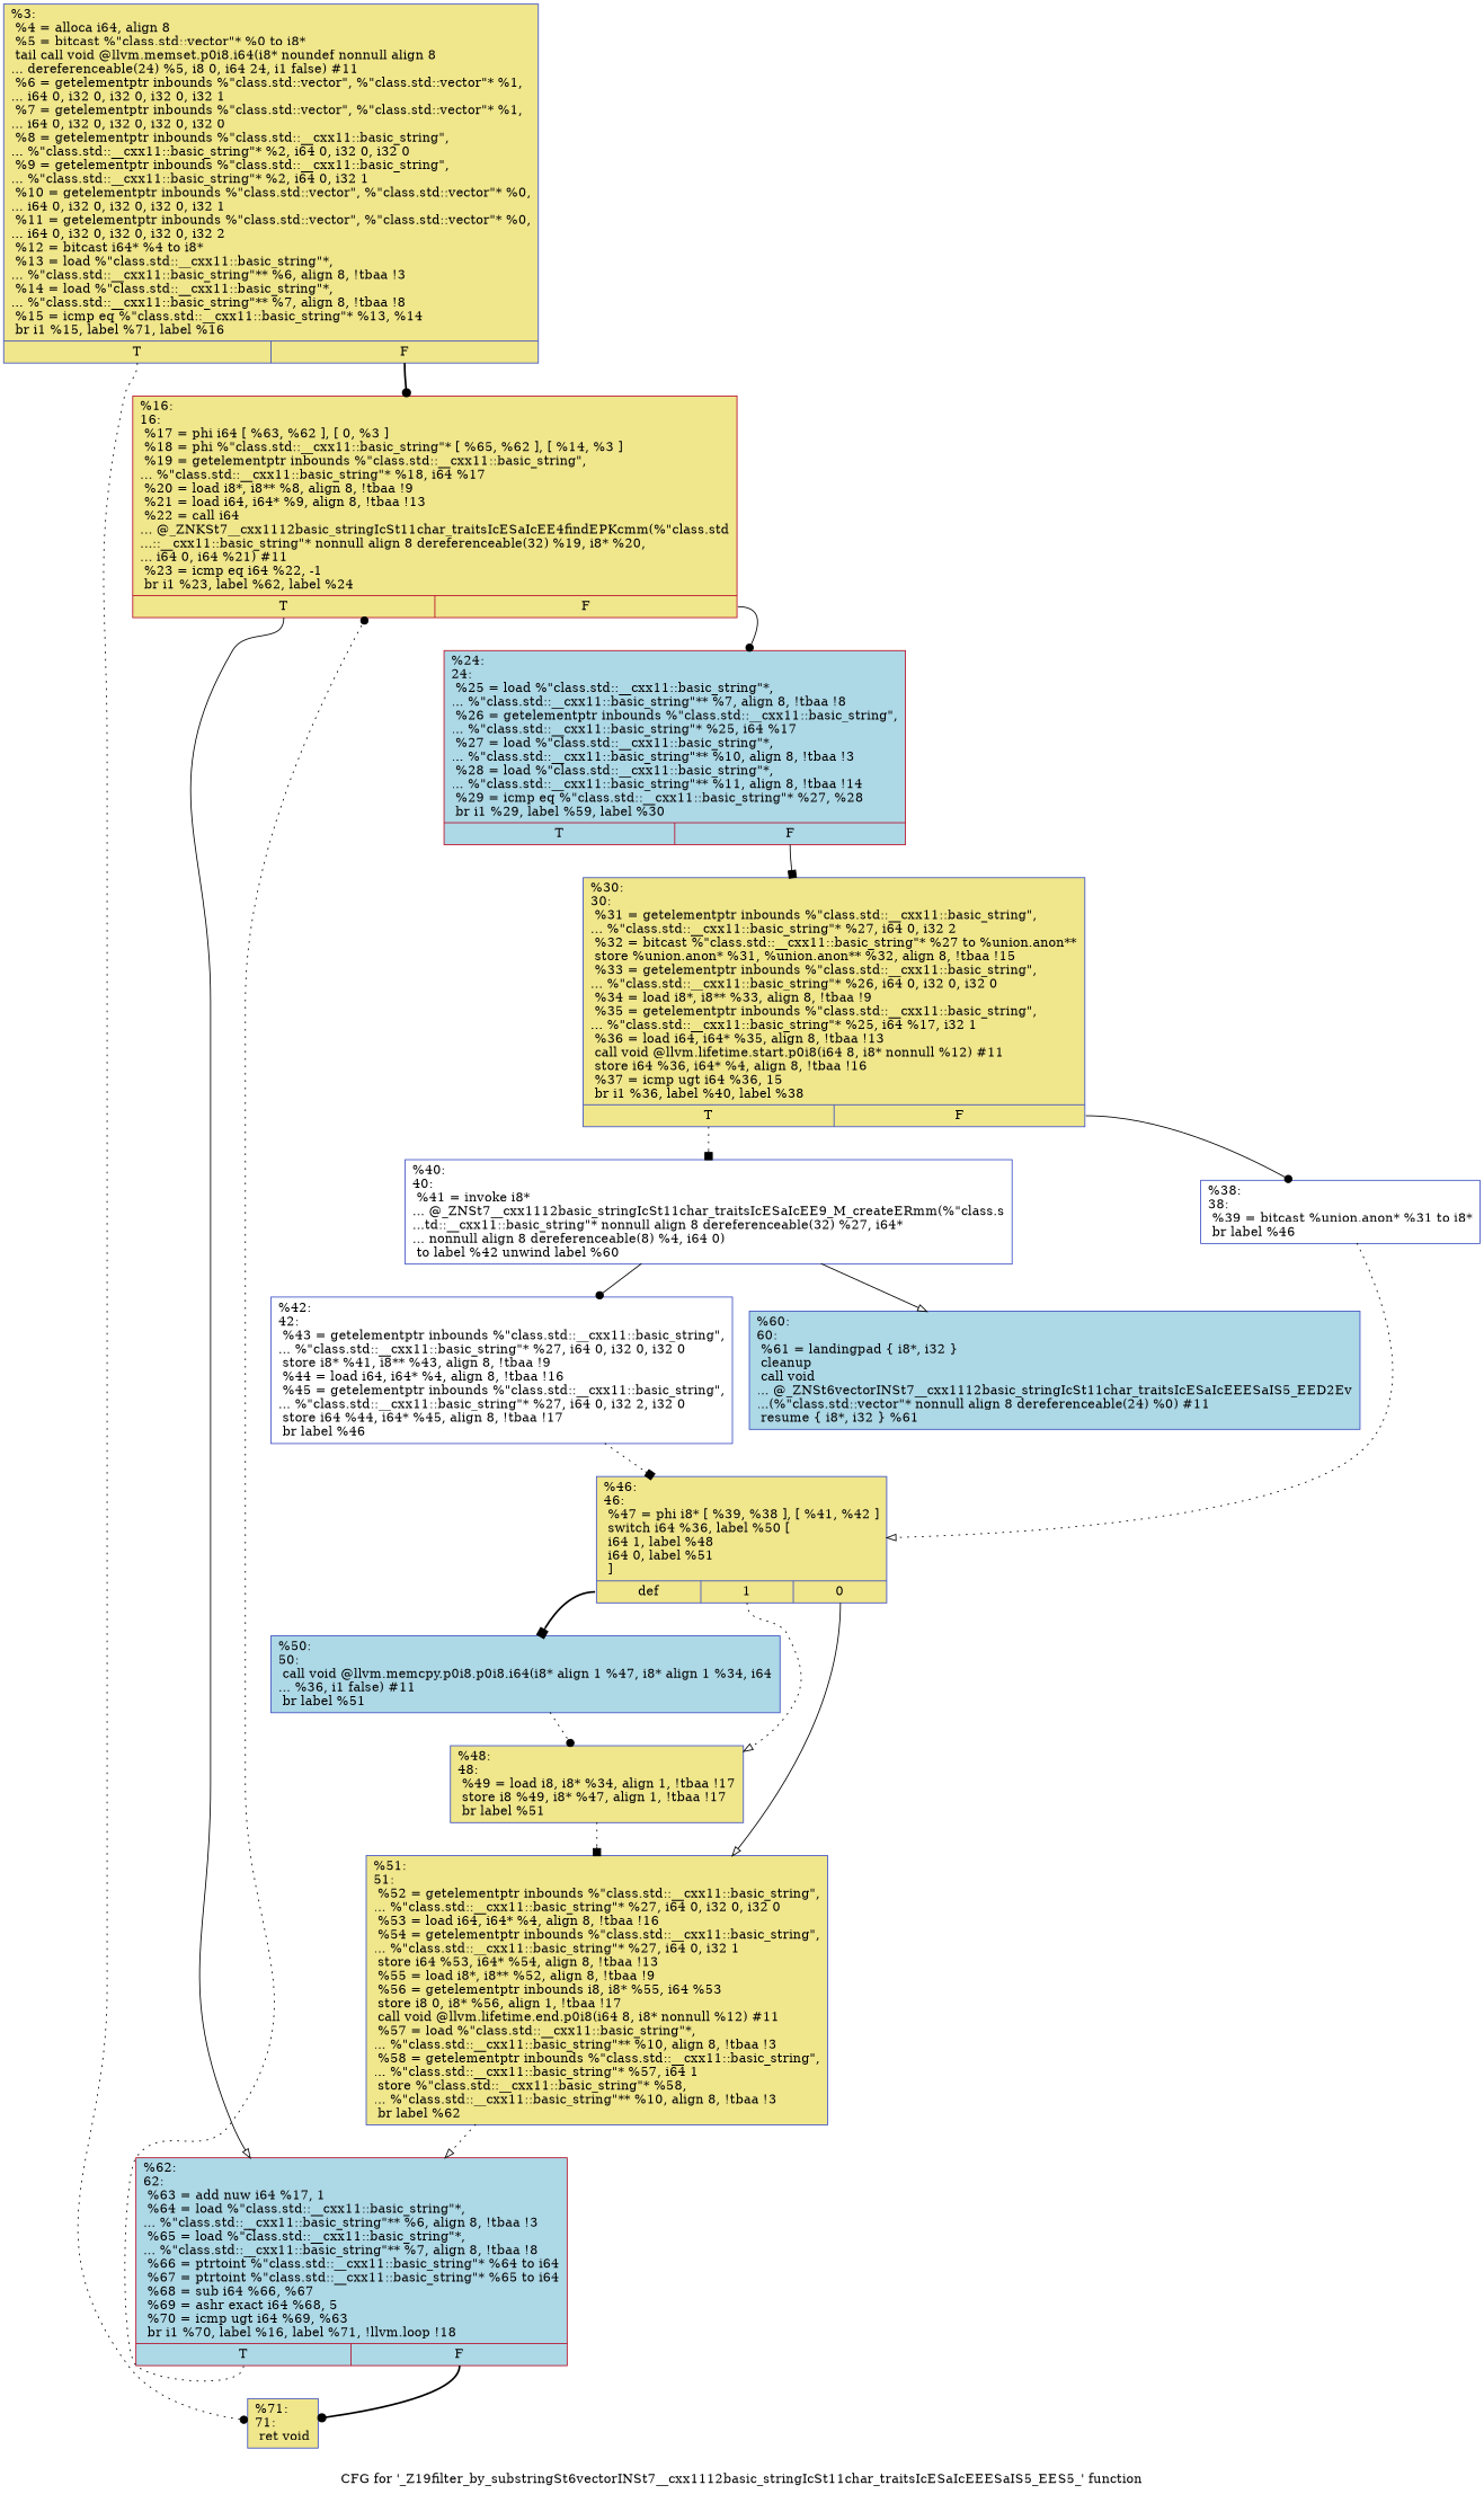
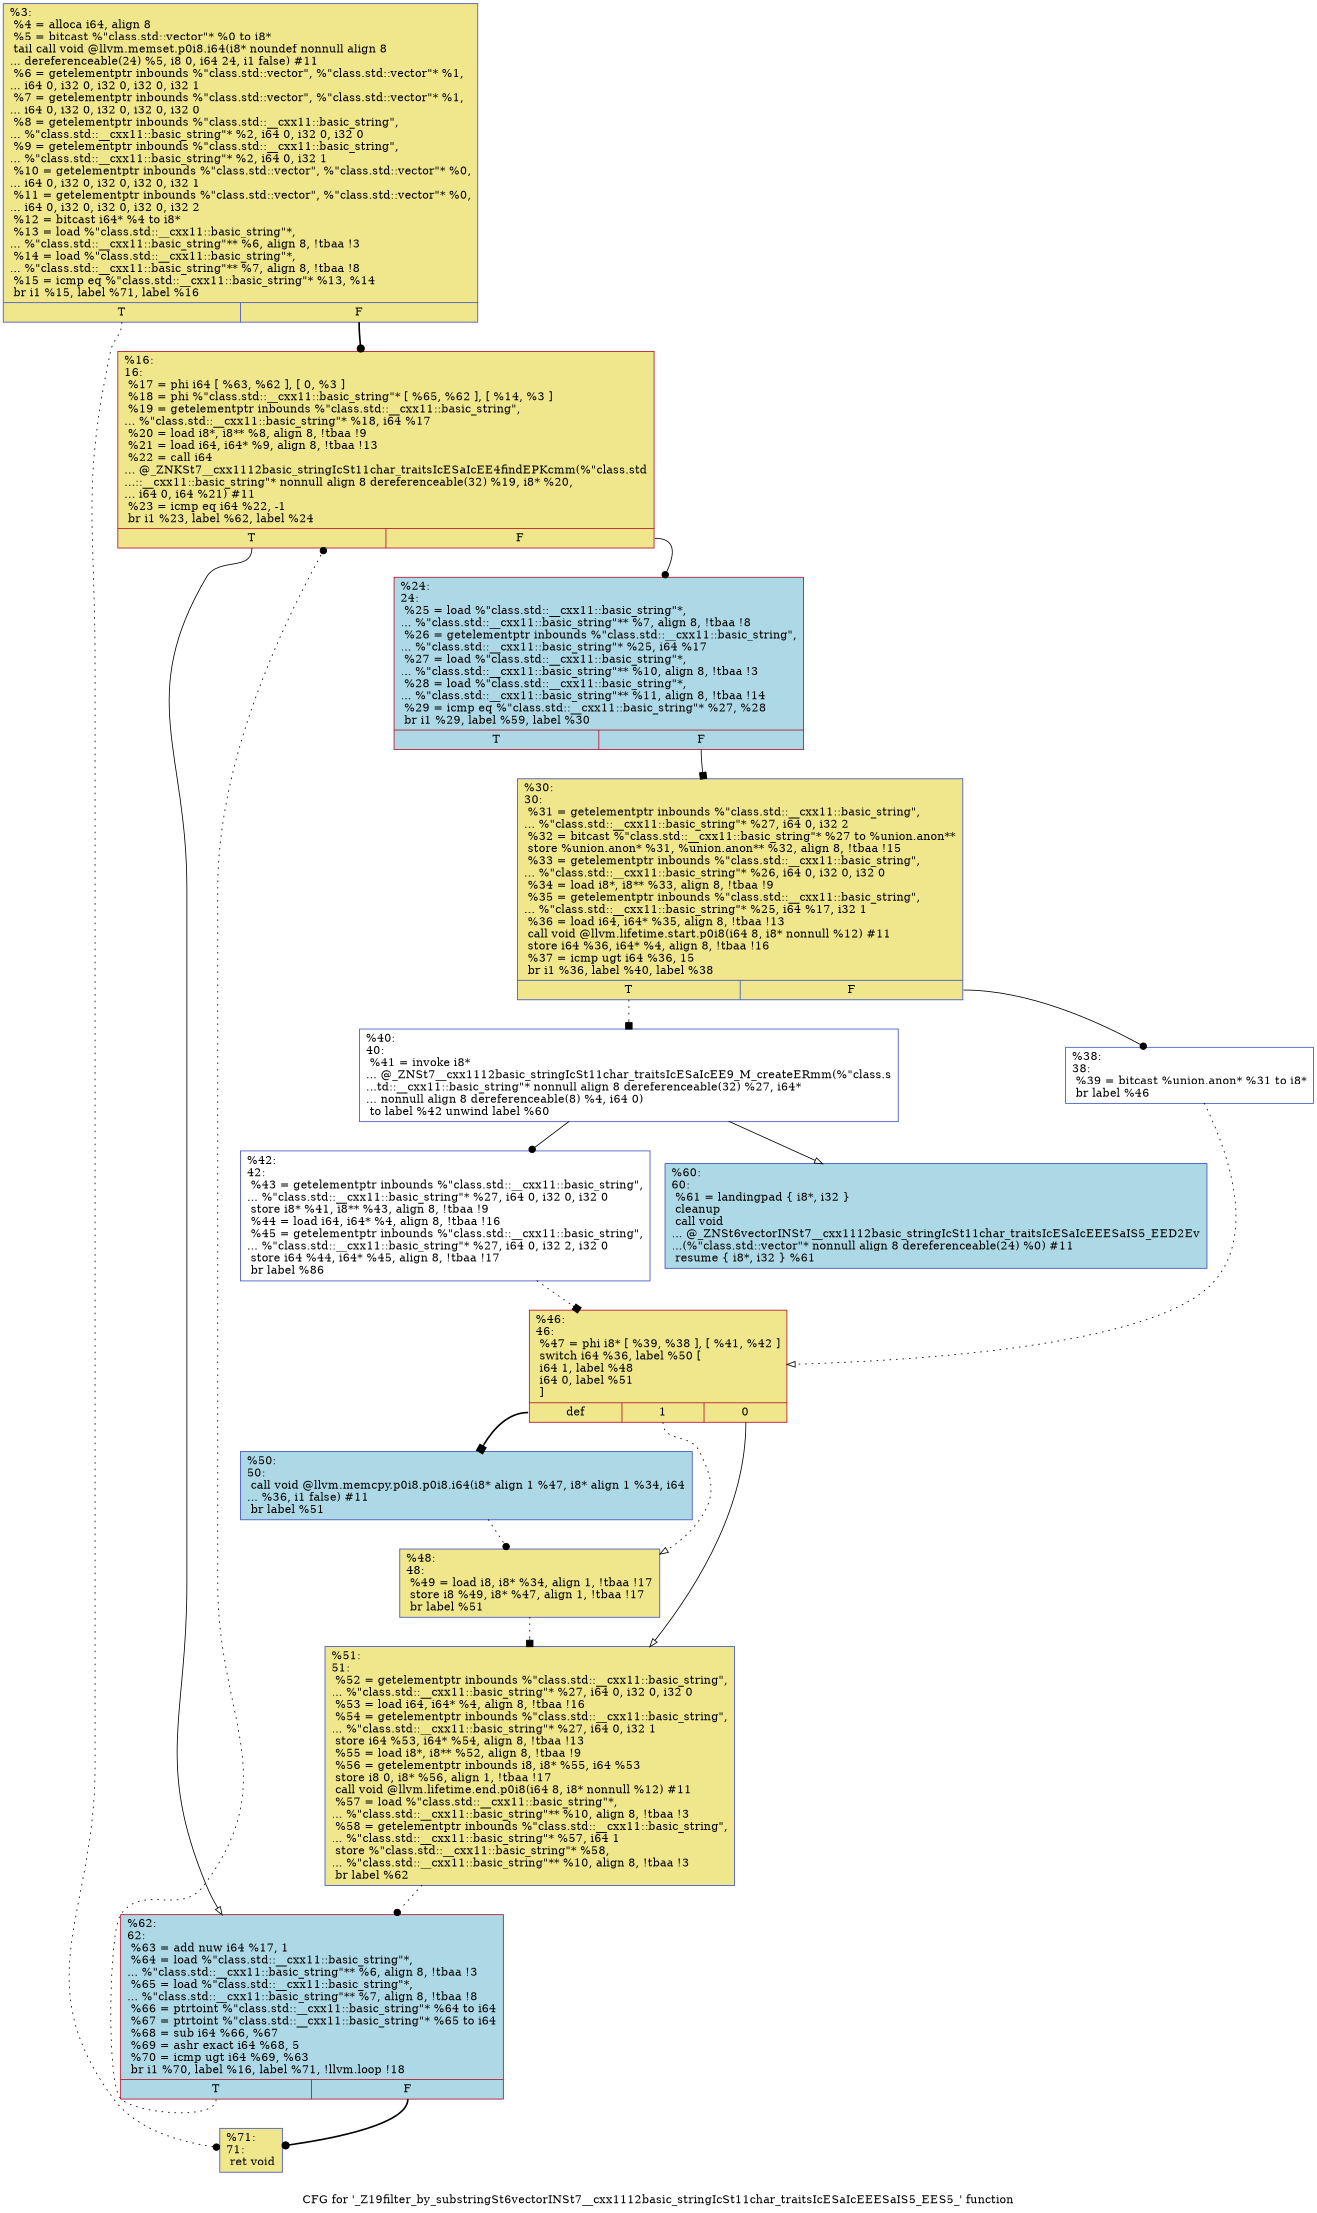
  digraph {
    label="CFG for '_Z19filter_by_substringSt6vectorINSt7__cxx1112basic_stringIcSt11char_traitsIcESaIcEEESaIS5_EES5_' function"
    node [color="#3d50c3ff" fillcolor=khaki shape=record style=filled]
    edge [arrowhead=dot style=dotted]
    n1 [label="{%3:\l  %4 = alloca i64, align 8\l  %5 = bitcast %\"class.std::vector\"* %0 to i8*\l  tail call void @llvm.memset.p0i8.i64(i8* noundef nonnull align 8\l... dereferenceable(24) %5, i8 0, i64 24, i1 false) #11\l  %6 = getelementptr inbounds %\"class.std::vector\", %\"class.std::vector\"* %1,\l... i64 0, i32 0, i32 0, i32 0, i32 1\l  %7 = getelementptr inbounds %\"class.std::vector\", %\"class.std::vector\"* %1,\l... i64 0, i32 0, i32 0, i32 0, i32 0\l  %8 = getelementptr inbounds %\"class.std::__cxx11::basic_string\",\l... %\"class.std::__cxx11::basic_string\"* %2, i64 0, i32 0, i32 0\l  %9 = getelementptr inbounds %\"class.std::__cxx11::basic_string\",\l... %\"class.std::__cxx11::basic_string\"* %2, i64 0, i32 1\l  %10 = getelementptr inbounds %\"class.std::vector\", %\"class.std::vector\"* %0,\l... i64 0, i32 0, i32 0, i32 0, i32 1\l  %11 = getelementptr inbounds %\"class.std::vector\", %\"class.std::vector\"* %0,\l... i64 0, i32 0, i32 0, i32 0, i32 2\l  %12 = bitcast i64* %4 to i8*\l  %13 = load %\"class.std::__cxx11::basic_string\"*,\l... %\"class.std::__cxx11::basic_string\"** %6, align 8, !tbaa !3\l  %14 = load %\"class.std::__cxx11::basic_string\"*,\l... %\"class.std::__cxx11::basic_string\"** %7, align 8, !tbaa !8\l  %15 = icmp eq %\"class.std::__cxx11::basic_string\"* %13, %14\l  br i1 %15, label %71, label %16\l|{<s0>T|<s1>F}}"]
    n2 [label="{%71:\l71:                                               \l  ret void\l}"]
    n3 [color="#b70d28ff" label="{%16:\l16:                                               \l  %17 = phi i64 [ %63, %62 ], [ 0, %3 ]\l  %18 = phi %\"class.std::__cxx11::basic_string\"* [ %65, %62 ], [ %14, %3 ]\l  %19 = getelementptr inbounds %\"class.std::__cxx11::basic_string\",\l... %\"class.std::__cxx11::basic_string\"* %18, i64 %17\l  %20 = load i8*, i8** %8, align 8, !tbaa !9\l  %21 = load i64, i64* %9, align 8, !tbaa !13\l  %22 = call i64\l... @_ZNKSt7__cxx1112basic_stringIcSt11char_traitsIcESaIcEE4findEPKcmm(%\"class.std\l...::__cxx11::basic_string\"* nonnull align 8 dereferenceable(32) %19, i8* %20,\l... i64 0, i64 %21) #11\l  %23 = icmp eq i64 %22, -1\l  br i1 %23, label %62, label %24\l|{<s0>T|<s1>F}}"]
    n4 [color="#b70d28ff" fillcolor=lightblue label="{%62:\l62:                                               \l  %63 = add nuw i64 %17, 1\l  %64 = load %\"class.std::__cxx11::basic_string\"*,\l... %\"class.std::__cxx11::basic_string\"** %6, align 8, !tbaa !3\l  %65 = load %\"class.std::__cxx11::basic_string\"*,\l... %\"class.std::__cxx11::basic_string\"** %7, align 8, !tbaa !8\l  %66 = ptrtoint %\"class.std::__cxx11::basic_string\"* %64 to i64\l  %67 = ptrtoint %\"class.std::__cxx11::basic_string\"* %65 to i64\l  %68 = sub i64 %66, %67\l  %69 = ashr exact i64 %68, 5\l  %70 = icmp ugt i64 %69, %63\l  br i1 %70, label %16, label %71, !llvm.loop !18\l|{<s0>T|<s1>F}}"]
    n5 [color="#b70d28ff" fillcolor=lightblue label="{%24:\l24:                                               \l  %25 = load %\"class.std::__cxx11::basic_string\"*,\l... %\"class.std::__cxx11::basic_string\"** %7, align 8, !tbaa !8\l  %26 = getelementptr inbounds %\"class.std::__cxx11::basic_string\",\l... %\"class.std::__cxx11::basic_string\"* %25, i64 %17\l  %27 = load %\"class.std::__cxx11::basic_string\"*,\l... %\"class.std::__cxx11::basic_string\"** %10, align 8, !tbaa !3\l  %28 = load %\"class.std::__cxx11::basic_string\"*,\l... %\"class.std::__cxx11::basic_string\"** %11, align 8, !tbaa !14\l  %29 = icmp eq %\"class.std::__cxx11::basic_string\"* %27, %28\l  br i1 %29, label %59, label %30\l|{<s0>T|<s1>F}}"]
    n6 [label="{%30:\l30:                                               \l  %31 = getelementptr inbounds %\"class.std::__cxx11::basic_string\",\l... %\"class.std::__cxx11::basic_string\"* %27, i64 0, i32 2\l  %32 = bitcast %\"class.std::__cxx11::basic_string\"* %27 to %union.anon**\l  store %union.anon* %31, %union.anon** %32, align 8, !tbaa !15\l  %33 = getelementptr inbounds %\"class.std::__cxx11::basic_string\",\l... %\"class.std::__cxx11::basic_string\"* %26, i64 0, i32 0, i32 0\l  %34 = load i8*, i8** %33, align 8, !tbaa !9\l  %35 = getelementptr inbounds %\"class.std::__cxx11::basic_string\",\l... %\"class.std::__cxx11::basic_string\"* %25, i64 %17, i32 1\l  %36 = load i64, i64* %35, align 8, !tbaa !13\l  call void @llvm.lifetime.start.p0i8(i64 8, i8* nonnull %12) #11\l  store i64 %36, i64* %4, align 8, !tbaa !16\l  %37 = icmp ugt i64 %36, 15\l  br i1 %36, label %40, label %38\l|{<s0>T|<s1>F}}"]
    n7 [fillcolor=white label="{%40:\l40:                                               \l  %41 = invoke i8*\l... @_ZNSt7__cxx1112basic_stringIcSt11char_traitsIcESaIcEE9_M_createERmm(%\"class.s\l...td::__cxx11::basic_string\"* nonnull align 8 dereferenceable(32) %27, i64*\l... nonnull align 8 dereferenceable(8) %4, i64 0)\l          to label %42 unwind label %60\l}"]
    n8 [fillcolor=white label="{%38:\l38:                                               \l  %39 = bitcast %union.anon* %31 to i8*\l  br label %46\l}"]
    n9 [fillcolor=lightblue label="{%60:\l60:                                               \l  %61 = landingpad \{ i8*, i32 \}\l          cleanup\l  call void\l... @_ZNSt6vectorINSt7__cxx1112basic_stringIcSt11char_traitsIcESaIcEEESaIS5_EED2Ev\l...(%\"class.std::vector\"* nonnull align 8 dereferenceable(24) %0) #11\l  resume \{ i8*, i32 \} %61\l}"]
-   n10 [fillcolor=white label="{%42:\l42:                                               \l  %43 = getelementptr inbounds %\"class.std::__cxx11::basic_string\",\l... %\"class.std::__cxx11::basic_string\"* %27, i64 0, i32 0, i32 0\l  store i8* %41, i8** %43, align 8, !tbaa !9\l  %44 = load i64, i64* %4, align 8, !tbaa !16\l  %45 = getelementptr inbounds %\"class.std::__cxx11::basic_string\",\l... %\"class.std::__cxx11::basic_string\"* %27, i64 0, i32 2, i32 0\l  store i64 %44, i64* %45, align 8, !tbaa !17\l  br label %46\l}"]
-   n11 [label="{%46:\l46:                                               \l  %47 = phi i8* [ %39, %38 ], [ %41, %42 ]\l  switch i64 %36, label %50 [\l    i64 1, label %48\l    i64 0, label %51\l  ]\l|{<s0>def|<s1>1|<s2>0}}"]
+   n10 [fillcolor=white label="{%42:\l42:                                               \l  %43 = getelementptr inbounds %\"class.std::__cxx11::basic_string\",\l... %\"class.std::__cxx11::basic_string\"* %27, i64 0, i32 0, i32 0\l  store i8* %41, i8** %43, align 8, !tbaa !9\l  %44 = load i64, i64* %4, align 8, !tbaa !16\l  %45 = getelementptr inbounds %\"class.std::__cxx11::basic_string\",\l... %\"class.std::__cxx11::basic_string\"* %27, i64 0, i32 2, i32 0\l  store i64 %44, i64* %45, align 8, !tbaa !17\l  br label %86\l}"]
+   n11 [color="#b70d28ff" label="{%46:\l46:                                               \l  %47 = phi i8* [ %39, %38 ], [ %41, %42 ]\l  switch i64 %36, label %50 [\l    i64 1, label %48\l    i64 0, label %51\l  ]\l|{<s0>def|<s1>1|<s2>0}}"]
    n12 [fillcolor=lightblue label="{%50:\l50:                                               \l  call void @llvm.memcpy.p0i8.p0i8.i64(i8* align 1 %47, i8* align 1 %34, i64\l... %36, i1 false) #11\l  br label %51\l}"]
    n13 [label="{%48:\l48:                                               \l  %49 = load i8, i8* %34, align 1, !tbaa !17\l  store i8 %49, i8* %47, align 1, !tbaa !17\l  br label %51\l}"]
    n14 [label="{%51:\l51:                                               \l  %52 = getelementptr inbounds %\"class.std::__cxx11::basic_string\",\l... %\"class.std::__cxx11::basic_string\"* %27, i64 0, i32 0, i32 0\l  %53 = load i64, i64* %4, align 8, !tbaa !16\l  %54 = getelementptr inbounds %\"class.std::__cxx11::basic_string\",\l... %\"class.std::__cxx11::basic_string\"* %27, i64 0, i32 1\l  store i64 %53, i64* %54, align 8, !tbaa !13\l  %55 = load i8*, i8** %52, align 8, !tbaa !9\l  %56 = getelementptr inbounds i8, i8* %55, i64 %53\l  store i8 0, i8* %56, align 1, !tbaa !17\l  call void @llvm.lifetime.end.p0i8(i64 8, i8* nonnull %12) #11\l  %57 = load %\"class.std::__cxx11::basic_string\"*,\l... %\"class.std::__cxx11::basic_string\"** %10, align 8, !tbaa !3\l  %58 = getelementptr inbounds %\"class.std::__cxx11::basic_string\",\l... %\"class.std::__cxx11::basic_string\"* %57, i64 1\l  store %\"class.std::__cxx11::basic_string\"* %58,\l... %\"class.std::__cxx11::basic_string\"** %10, align 8, !tbaa !3\l  br label %62\l}"]
    n1 -> n2 [tailport=s0]
    n1 -> n3 [style=bold tailport=s1]
    n3 -> n4 [arrowhead=onormal style=solid tailport=s0]
    n3 -> n5 [style=solid tailport=s1]
    n4 -> n2 [style=bold tailport=s1]
    n4 -> n3 [tailport=s0]
    n5 -> n6 [arrowhead=box style=solid tailport=s1]
    n6 -> n7 [arrowhead=box tailport=s0]
    n6 -> n8 [style=solid tailport=s1]
    n7 -> n9 [arrowhead=onormal style=solid]
    n7 -> n10 [style=solid]
    n8 -> n11 [arrowhead=onormal]
    n10 -> n11 [arrowhead=box]
    n11 -> n12 [arrowhead=box style=bold tailport=s0]
    n11 -> n13 [arrowhead=onormal tailport=s1]
    n11 -> n14 [arrowhead=onormal style=solid tailport=s2]
    n12 -> n13
    n13 -> n14 [arrowhead=box]
-   n14 -> n4 [arrowhead=onormal]
+   n14 -> n4
  }
